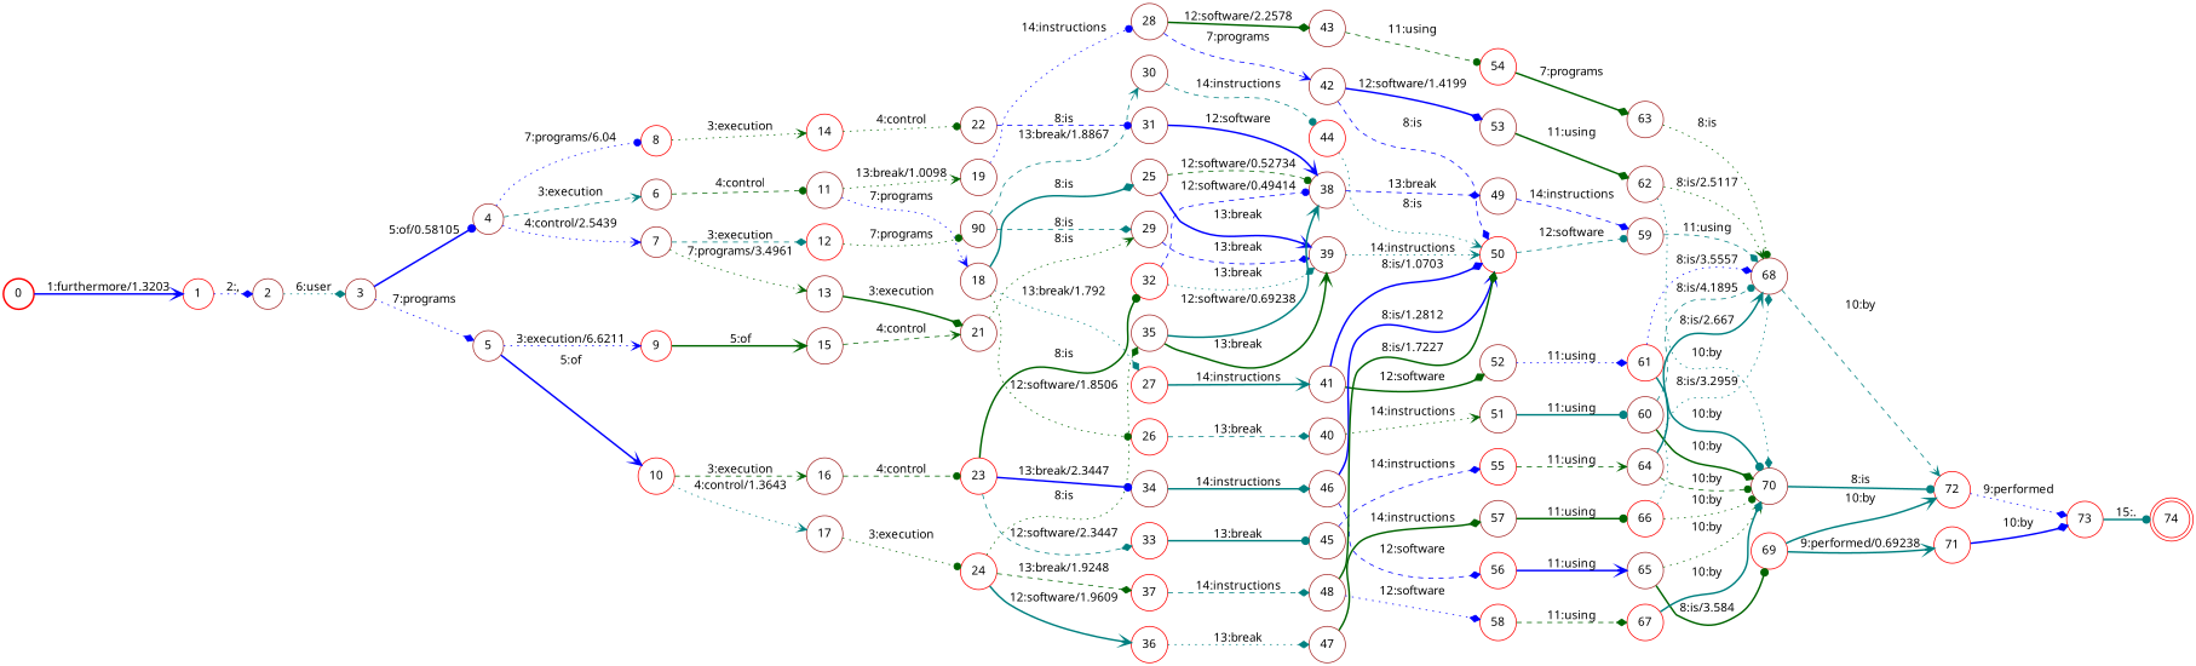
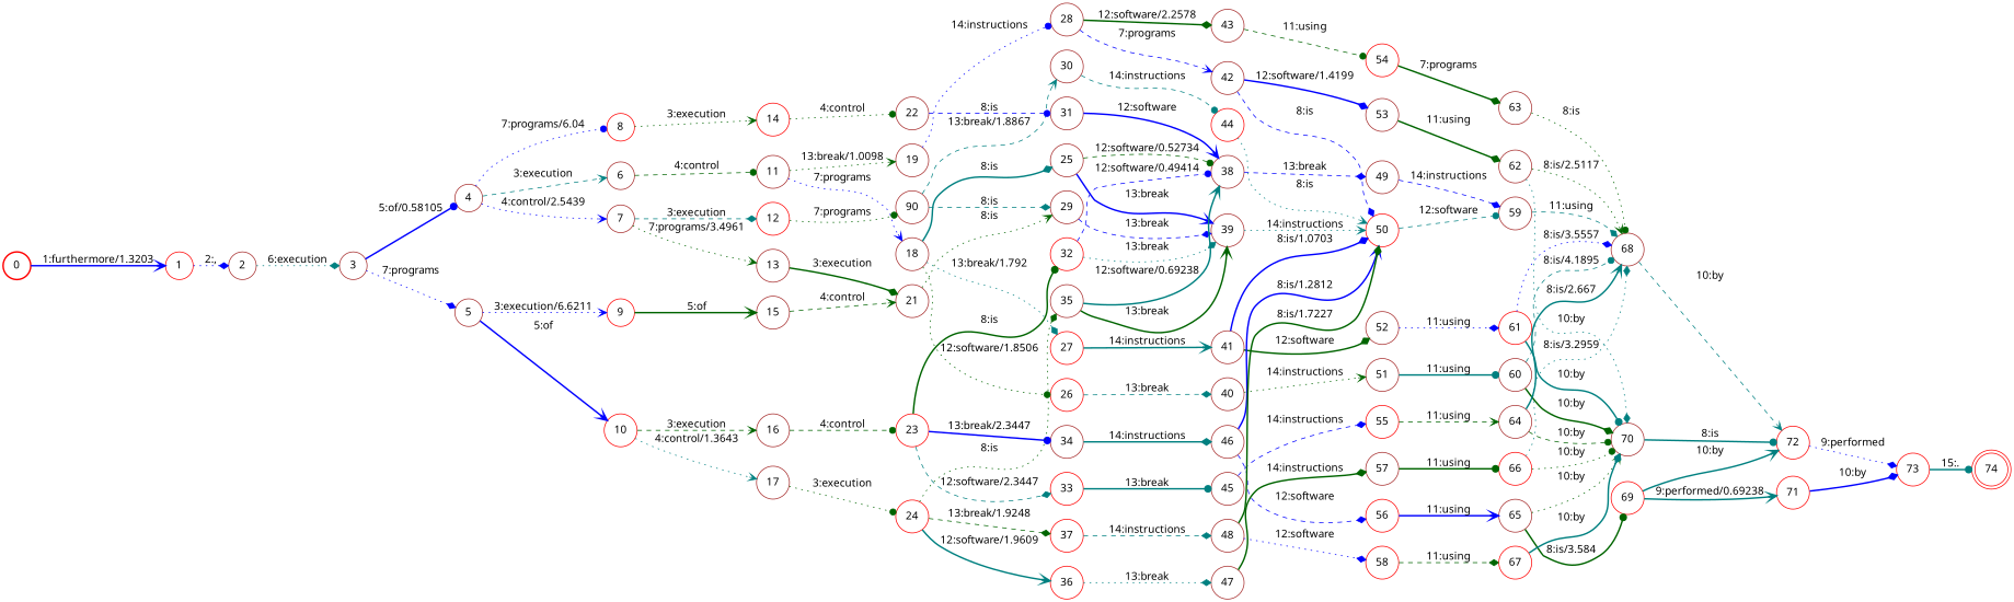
  digraph {
    fontname="Noto Sans"
    nodesep=0.25
    rankdir=LR
    ranksep=0.4
    node [color=brown fontname="Noto Sans" fontsize=14 shape=circle style=solid]
    edge [arrowhead=diamond color=darkgreen fontname="Noto Sans" fontsize=14 style=bold]
    n1 [color=red label=0 style=bold]
    n2 [color=red label=1]
    n3 [label=2]
    n4 [label=3]
    n5 [label=4]
    n6 [label=5]
    n7 [label=6]
    n8 [label=7]
    n9 [color=red label=8]
    n10 [color=red label=9]
    n11 [color=red label=10]
    n12 [label=11]
    n13 [color=red label=12]
    n14 [label=13]
    n15 [color=red label=14]
    n16 [label=15]
    n17 [label=16]
    n18 [label=17]
    n19 [label=18]
    n20 [label=19]
    n21 [label=90]
    n22 [label=21]
    n23 [label=22]
    n24 [color=red label=23]
    n25 [color=red label=24]
    n26 [label=25]
    n27 [color=red label=26]
    n28 [color=red label=27]
    n29 [label=28]
    n30 [label=29]
    n31 [label=30]
    n32 [label=31]
    n33 [color=red label=32]
    n34 [color=red label=33]
    n35 [label=34]
    n36 [label=35]
    n37 [color=red label=36]
    n38 [color=red label=37]
    n39 [label=38]
    n40 [label=39]
    n41 [label=40]
    n42 [label=41]
    n43 [label=42]
    n44 [label=43]
    n45 [color=red label=44]
    n46 [label=45]
    n47 [label=46]
    n48 [label=47]
    n49 [label=48]
    n50 [label=49]
    n51 [color=red label=50]
    n52 [label=51]
    n53 [label=52]
    n54 [label=53]
    n55 [color=red label=54]
    n56 [color=red label=55]
    n57 [color=red label=56]
    n58 [label=57]
    n59 [color=red label=58]
    n60 [label=59]
    n61 [label=60]
    n62 [color=red label=61]
    n63 [label=62]
    n64 [label=63]
    n65 [label=64]
    n66 [label=65]
    n67 [color=red label=66]
    n68 [color=red label=67]
    n69 [label=68]
    n70 [label=70]
    n71 [color=red label=69]
    n72 [color=red label=72]
    n73 [color=red label=71]
    n74 [color=red label=73]
    n75 [color=red label=74 shape=doublecircle]
    n1 -> n2 [arrowhead=vee color=blue label="1:furthermore/1.3203"]
    n2 -> n3 [color=blue label="2:," style=dotted]
-   n3 -> n4 [color=teal label="6:user" style=dotted]
+   n3 -> n4 [color=teal label="6:execution" style=dotted]
    n4 -> n5 [arrowhead=dot color=blue label="5:of/0.58105"]
    n4 -> n6 [color=blue label="7:programs" style=dotted]
    n5 -> n7 [arrowhead=vee color=teal label="3:execution" style=dashed]
    n5 -> n8 [arrowhead=vee color=blue label="4:control/2.5439" style=dotted]
    n5 -> n9 [arrowhead=dot color=blue label="7:programs/6.04" style=dotted]
    n6 -> n10 [arrowhead=vee color=blue label="3:execution/6.6211" style=dotted]
    n6 -> n11 [arrowhead=vee color=blue label="5:of"]
    n7 -> n12 [arrowhead=dot label="4:control" style=dashed]
    n8 -> n13 [color=teal label="3:execution" style=dashed]
    n8 -> n14 [arrowhead=vee label="7:programs/3.4961" style=dotted]
    n9 -> n15 [arrowhead=vee label="3:execution" style=dotted]
    n10 -> n16 [arrowhead=vee label="5:of"]
    n11 -> n17 [arrowhead=vee label="3:execution" style=dashed]
    n11 -> n18 [arrowhead=vee color=teal label="4:control/1.3643" style=dotted]
    n12 -> n19 [arrowhead=vee color=blue label="7:programs" style=dotted]
    n12 -> n20 [arrowhead=vee label="13:break/1.0098" style=dotted]
    n13 -> n21 [arrowhead=dot label="7:programs" style=dotted]
    n14 -> n22 [label="3:execution"]
    n15 -> n23 [arrowhead=dot label="4:control" style=dotted]
    n16 -> n22 [arrowhead=vee label="4:control" style=dashed]
    n17 -> n24 [arrowhead=dot label="4:control" style=dashed]
    n18 -> n25 [arrowhead=dot label="3:execution" style=dotted]
    n19 -> n26 [color=teal label="8:is"]
    n19 -> n27 [arrowhead=dot label="12:software/1.8506" style=dotted]
    n19 -> n28 [color=teal label="13:break/1.792" style=dotted]
    n20 -> n29 [arrowhead=dot color=blue label="14:instructions" style=dotted]
    n21 -> n30 [color=teal label="8:is" style=dashed]
    n21 -> n31 [arrowhead=vee color=teal label="13:break/1.8867" style=dashed]
    n22 -> n30 [arrowhead=vee label="8:is" style=dotted]
    n23 -> n32 [arrowhead=dot color=blue label="8:is" style=dashed]
    n24 -> n33 [arrowhead=dot label="8:is"]
    n24 -> n34 [color=teal label="12:software/2.3447" style=dashed]
    n24 -> n35 [arrowhead=dot color=blue label="13:break/2.3447"]
    n25 -> n36 [label="8:is" style=dotted]
    n25 -> n37 [arrowhead=vee color=teal label="12:software/1.9609"]
    n25 -> n38 [label="13:break/1.9248" style=dashed]
    n26 -> n39 [arrowhead=dot label="12:software/0.52734" style=dashed]
    n26 -> n40 [arrowhead=vee color=blue label="13:break"]
    n27 -> n41 [color=teal label="13:break" style=dashed]
    n28 -> n42 [arrowhead=vee color=teal label="14:instructions"]
    n29 -> n43 [arrowhead=vee color=blue label="7:programs" style=dashed]
    n29 -> n44 [label="12:software/2.2578"]
    n30 -> n40 [color=blue label="13:break" style=dashed]
    n31 -> n45 [arrowhead=dot color=teal label="14:instructions" style=dashed]
    n32 -> n39 [arrowhead=vee color=blue label="12:software"]
    n33 -> n39 [arrowhead=dot color=blue label="12:software/0.49414" style=dashed]
    n33 -> n40 [color=teal label="13:break" style=dotted]
    n34 -> n46 [arrowhead=dot color=teal label="13:break"]
    n35 -> n47 [color=teal label="14:instructions"]
    n36 -> n39 [arrowhead=vee color=teal label="12:software/0.69238"]
    n36 -> n40 [arrowhead=vee label="13:break"]
    n37 -> n48 [color=teal label="13:break" style=dotted]
    n38 -> n49 [color=teal label="14:instructions" style=dashed]
    n39 -> n50 [color=blue label="13:break" style=dashed]
    n40 -> n51 [arrowhead=vee color=teal label="14:instructions" style=dotted]
    n41 -> n52 [arrowhead=vee label="14:instructions" style=dotted]
    n42 -> n51 [color=blue label="8:is/1.0703"]
    n42 -> n53 [label="12:software"]
    n43 -> n51 [color=blue label="8:is" style=dashed]
    n43 -> n54 [color=blue label="12:software/1.4199"]
    n44 -> n55 [arrowhead=dot label="11:using" style=dashed]
    n45 -> n51 [arrowhead=vee color=teal label="8:is" style=dotted]
    n46 -> n56 [color=blue label="14:instructions" style=dashed]
    n47 -> n51 [arrowhead=vee color=blue label="8:is/1.2812"]
    n47 -> n57 [color=blue label="12:software" style=dashed]
    n48 -> n58 [label="14:instructions"]
    n49 -> n51 [label="8:is/1.7227"]
    n49 -> n59 [color=blue label="12:software" style=dotted]
    n50 -> n60 [color=blue label="14:instructions" style=dashed]
    n51 -> n60 [arrowhead=dot color=teal label="12:software" style=dashed]
    n52 -> n61 [arrowhead=dot color=teal label="11:using"]
    n53 -> n62 [color=blue label="11:using" style=dotted]
    n54 -> n63 [label="11:using"]
    n55 -> n64 [label="7:programs"]
    n56 -> n65 [arrowhead=vee label="11:using" style=dashed]
    n57 -> n66 [arrowhead=vee color=blue label="11:using"]
    n58 -> n67 [arrowhead=dot label="11:using"]
    n59 -> n68 [label="11:using" style=dashed]
    n60 -> n69 [color=teal label="11:using" style=dashed]
    n61 -> n69 [arrowhead=dot color=teal label="8:is/4.1895" style=dashed]
    n61 -> n70 [label="10:by"]
    n62 -> n69 [color=blue label="8:is/3.5557" style=dotted]
    n62 -> n70 [arrowhead=dot color=teal label="10:by"]
    n63 -> n69 [arrowhead=vee label="8:is/2.5117" style=dotted]
    n63 -> n70 [color=teal label="10:by" style=dotted]
    n64 -> n69 [arrowhead=dot label="8:is" style=dotted]
    n65 -> n69 [arrowhead=vee color=teal label="8:is/2.667"]
    n65 -> n70 [arrowhead=dot label="10:by" style=dashed]
    n66 -> n70 [arrowhead=vee label="10:by" style=dotted]
    n66 -> n71 [arrowhead=dot label="8:is/3.584"]
    n67 -> n69 [color=teal label="8:is/3.2959" style=dotted]
    n67 -> n70 [arrowhead=dot label="10:by" style=dotted]
    n68 -> n70 [color=teal label="10:by"]
    n69 -> n72 [arrowhead=vee color=teal label="10:by" style=dashed]
    n70 -> n72 [arrowhead=dot color=teal label="8:is"]
    n71 -> n72 [arrowhead=vee color=teal label="10:by"]
    n71 -> n73 [arrowhead=vee color=teal label="9:performed/0.69238"]
    n72 -> n74 [color=blue label="9:performed" style=dotted]
    n73 -> n74 [color=blue label="10:by"]
    n74 -> n75 [arrowhead=dot color=teal label="15:."]
  }
